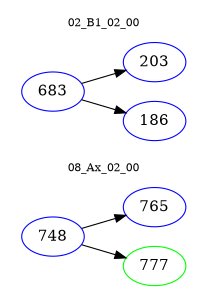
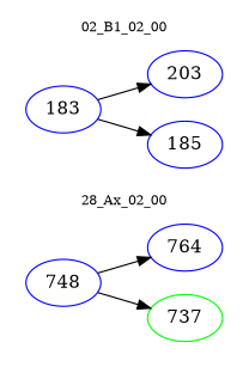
  digraph {
    rankdir=LR
    node [color=blue]
    edge [color=black]
    n1 [label=748]
-   n2 [color=green label=777]
-   n3 [label=765]
-   n4 [label=683]
-   n5 [label=186]
+   n2 [color=green label=737]
+   n3 [label=764]
+   n4 [label=183]
+   n5 [label=185]
    n6 [label=203]
    subgraph cluster_1 {
      color=white
      fontsize=10
-     label="08_Ax_02_00"
+     label="28_Ax_02_00"
      n1
      n2
      n3
    }
    subgraph cluster_2 {
      color=white
      fontsize=10
      label="02_B1_02_00"
      n4
      n5
      n6
    }
    n1 -> n2
    n1 -> n3
    n4 -> n5
    n4 -> n6
  }
